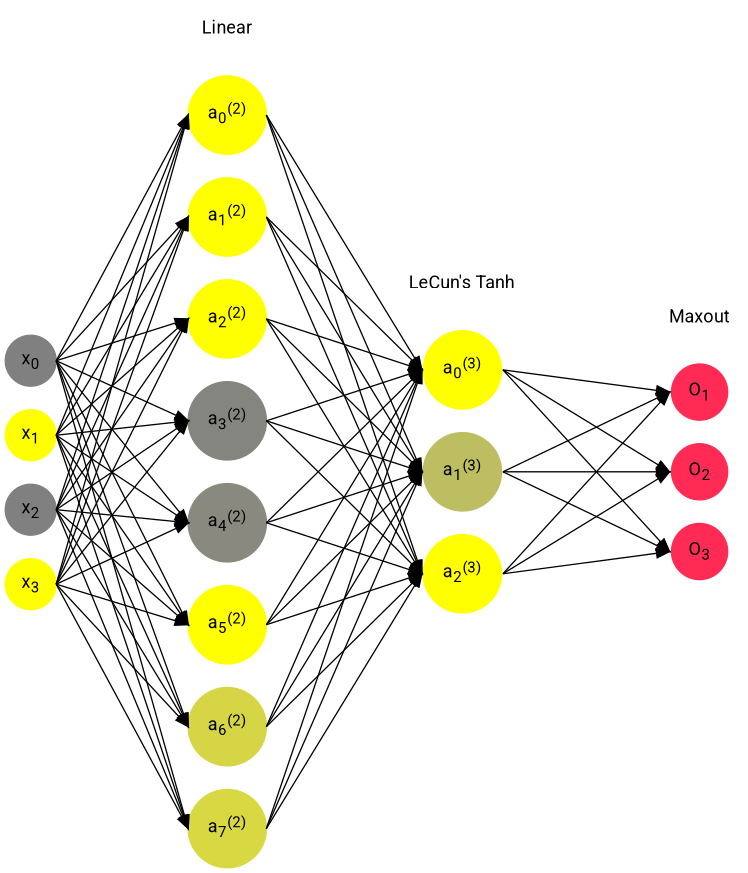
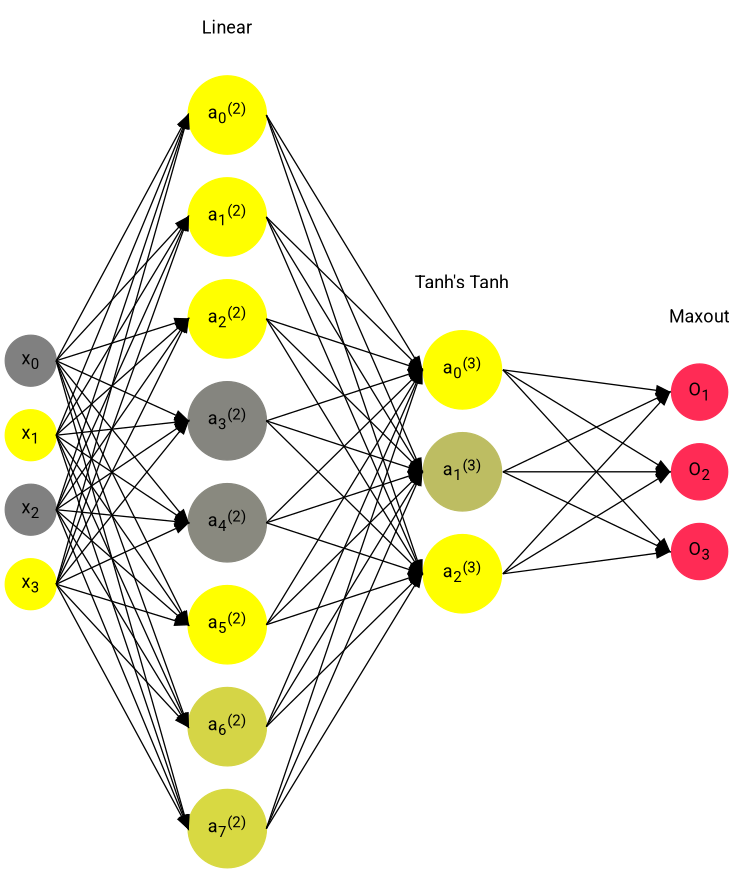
  digraph {
    rankdir=LR
    ranksep=1.4
    splines=false
    fontname=Roboto
    node [shape=circle style=filled fontname=Roboto]
    edge [headport=w style=solid tailport=e fontname=Roboto]
    n1 [color="0.1667, 0.0, 0.5" fillcolor="0.1667, 0.0, 0.5" label=<x<sub>0</sub>>]
    n2 [color="0.1667, 1.0, 1.0" fillcolor="0.1667, 1.0, 1.0" label=<x<sub>1</sub>>]
    n3 [color="0.1667, 0.0, 0.5" fillcolor="0.1667, 0.0, 0.5" label=<x<sub>2</sub>>]
    n4 [color="0.1667, 1.0, 1.0" fillcolor="0.1667, 1.0, 1.0" label=<x<sub>3</sub>>]
    n5 [color="0.1667, 2.042000, 1.521000" fillcolor="0.1667, 2.042000, 1.521000" label=<a<sub>0</sub><sup>(2)</sup>>]
    n6 [color="0.1667, 1.537811, 1.268905" fillcolor="0.1667, 1.537811, 1.268905" label=<a<sub>1</sub><sup>(2)</sup>>]
    n7 [color="0.1667, 1.107424, 1.053712" fillcolor="0.1667, 1.107424, 1.053712" label=<a<sub>2</sub><sup>(2)</sup>>]
    n8 [color="0.1667, 0.044649, 0.522324" fillcolor="0.1667, 0.044649, 0.522324" label=<a<sub>3</sub><sup>(2)</sup>>]
    n9 [color="0.1667, 0.076381, 0.538191" fillcolor="0.1667, 0.076381, 0.538191" label=<a<sub>4</sub><sup>(2)</sup>>]
    n10 [color="0.1667, 1.051793, 1.025896" fillcolor="0.1667, 1.051793, 1.025896" label=<a<sub>5</sub><sup>(2)</sup>>]
    n11 [color="0.1667, 0.668721, 0.834361" fillcolor="0.1667, 0.668721, 0.834361" label=<a<sub>6</sub><sup>(2)</sup>>]
    n12 [color="0.1667, 0.695396, 0.847698" fillcolor="0.1667, 0.695396, 0.847698" label=<a<sub>7</sub><sup>(2)</sup>>]
    n13 [color="0.1667, 1.316782, 1.158391" fillcolor="0.1667, 1.316782, 1.158391" label=<a<sub>0</sub><sup>(3)</sup>>]
    n14 [color="0.1667, 0.483987, 0.741994" fillcolor="0.1667, 0.483987, 0.741994" label=<a<sub>1</sub><sup>(3)</sup>>]
    n15 [color="0.1667, 1.081289, 1.040644" fillcolor="0.1667, 1.081289, 1.040644" label=<a<sub>2</sub><sup>(3)</sup>>]
    n16 [color="0.9667, 0.83, 1.0" fillcolor="0.9667, 0.83, 1.0" label=<O<sub>1</sub>>]
    n17 [color="0.9667, 0.83, 1.0" fillcolor="0.9667, 0.83, 1.0" label=<O<sub>2</sub>>]
    n18 [color="0.9667, 0.83, 1.0" fillcolor="0.9667, 0.83, 1.0" label=<O<sub>3</sub>>]
    n19 [label=Linear shape=plaintext style=""]
-   n20 [label="LeCun's Tanh" shape=plaintext style=""]
+   n20 [label="Tanh's Tanh" shape=plaintext style=""]
    n21 [label=Maxout shape=plaintext style=""]
    subgraph sub_1 {
      n1
    }
    subgraph sub_2 {
      n2
    }
    subgraph sub_3 {
      n3
    }
    subgraph sub_4 {
      n4
    }
    subgraph sub_5 {
      n5
    }
    subgraph sub_6 {
      n6
    }
    subgraph sub_7 {
      n7
    }
    subgraph sub_8 {
      n8
    }
    subgraph sub_9 {
      n9
    }
    subgraph sub_10 {
      n10
    }
    subgraph sub_11 {
      n11
    }
    subgraph sub_12 {
      n12
    }
    subgraph sub_13 {
      n13
    }
    subgraph sub_14 {
      n14
    }
    subgraph sub_15 {
      n15
    }
    subgraph sub_16 {
      n16
    }
    subgraph sub_17 {
      n17
    }
    subgraph sub_18 {
      n18
    }
    subgraph sub_19 {
      rank=same
      n1
      n2
      n3
      n4
    }
    subgraph sub_20 {
      rank=same
      n5
      n6
      n7
      n8
      n9
      n10
      n11
      n12
    }
    subgraph sub_21 {
      rank=same
      n13
      n14
      n15
    }
    subgraph sub_22 {
      rank=same
      n16
      n17
      n18
    }
    subgraph sub_23 {
      rank=same
      n5
      n19
    }
    subgraph sub_24 {
      rank=same
      n13
      n20
    }
    subgraph sub_25 {
      rank=same
      n16
      n21
    }
    n1 -> n2 [style=invis]
    n1 -> n5
    n1 -> n6
    n1 -> n7
    n1 -> n8
    n1 -> n9
    n1 -> n10
    n1 -> n11
    n1 -> n12
    n2 -> n3 [style=invis]
    n2 -> n5
    n2 -> n6
    n2 -> n7
    n2 -> n8
    n2 -> n9
    n2 -> n10
    n2 -> n11
    n2 -> n12
    n3 -> n4 [style=invis]
    n3 -> n5
    n3 -> n6
    n3 -> n7
    n3 -> n8
    n3 -> n9
    n3 -> n10
    n3 -> n11
    n3 -> n12
    n4 -> n5
    n4 -> n6
    n4 -> n7
    n4 -> n8
    n4 -> n9
    n4 -> n10
    n4 -> n11
    n4 -> n12
    n5 -> n6 [style=invis]
    n5 -> n13
    n5 -> n14
    n5 -> n15
    n6 -> n7 [style=invis]
    n6 -> n13
    n6 -> n14
    n6 -> n15
    n7 -> n8 [style=invis]
    n7 -> n13
    n7 -> n14
    n7 -> n15
    n8 -> n9 [style=invis]
    n8 -> n13
    n8 -> n14
    n8 -> n15
    n9 -> n10 [style=invis]
    n9 -> n13
    n9 -> n14
    n9 -> n15
    n10 -> n11 [style=invis]
    n10 -> n13
    n10 -> n14
    n10 -> n15
    n11 -> n12 [style=invis]
    n11 -> n13
    n11 -> n14
    n11 -> n15
    n12 -> n13
    n12 -> n14
    n12 -> n15
    n13 -> n14 [style=invis]
    n13 -> n16
    n13 -> n17
    n13 -> n18
    n14 -> n15 [style=invis]
    n14 -> n16
    n14 -> n17
    n14 -> n18
    n15 -> n16
    n15 -> n17
    n15 -> n18
    n16 -> n17 [style=invis]
    n17 -> n18 [style=invis]
    n19 -> n5 [style=invis]
    n20 -> n13 [style=invis]
    n21 -> n16 [style=invis]
  }
